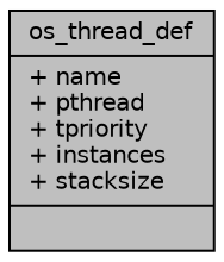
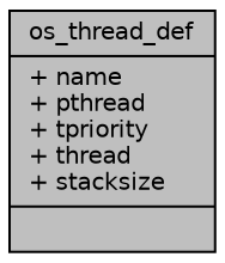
  digraph {
-   n1 [color=black fillcolor=grey75 fontcolor=black fontname=Helvetica fontsize=10 height=0.2 label="{os_thread_def\n|+ name\l+ pthread\l+ tpriority\l+ instances\l+ stacksize\l|}" shape=record style=filled width=0.4]
+   n1 [color=black fillcolor=grey75 fontcolor=black fontname=Helvetica fontsize=10 height=0.2 label="{os_thread_def\n|+ name\l+ pthread\l+ tpriority\l+ thread\l+ stacksize\l|}" shape=record style=filled width=0.4]
  }
